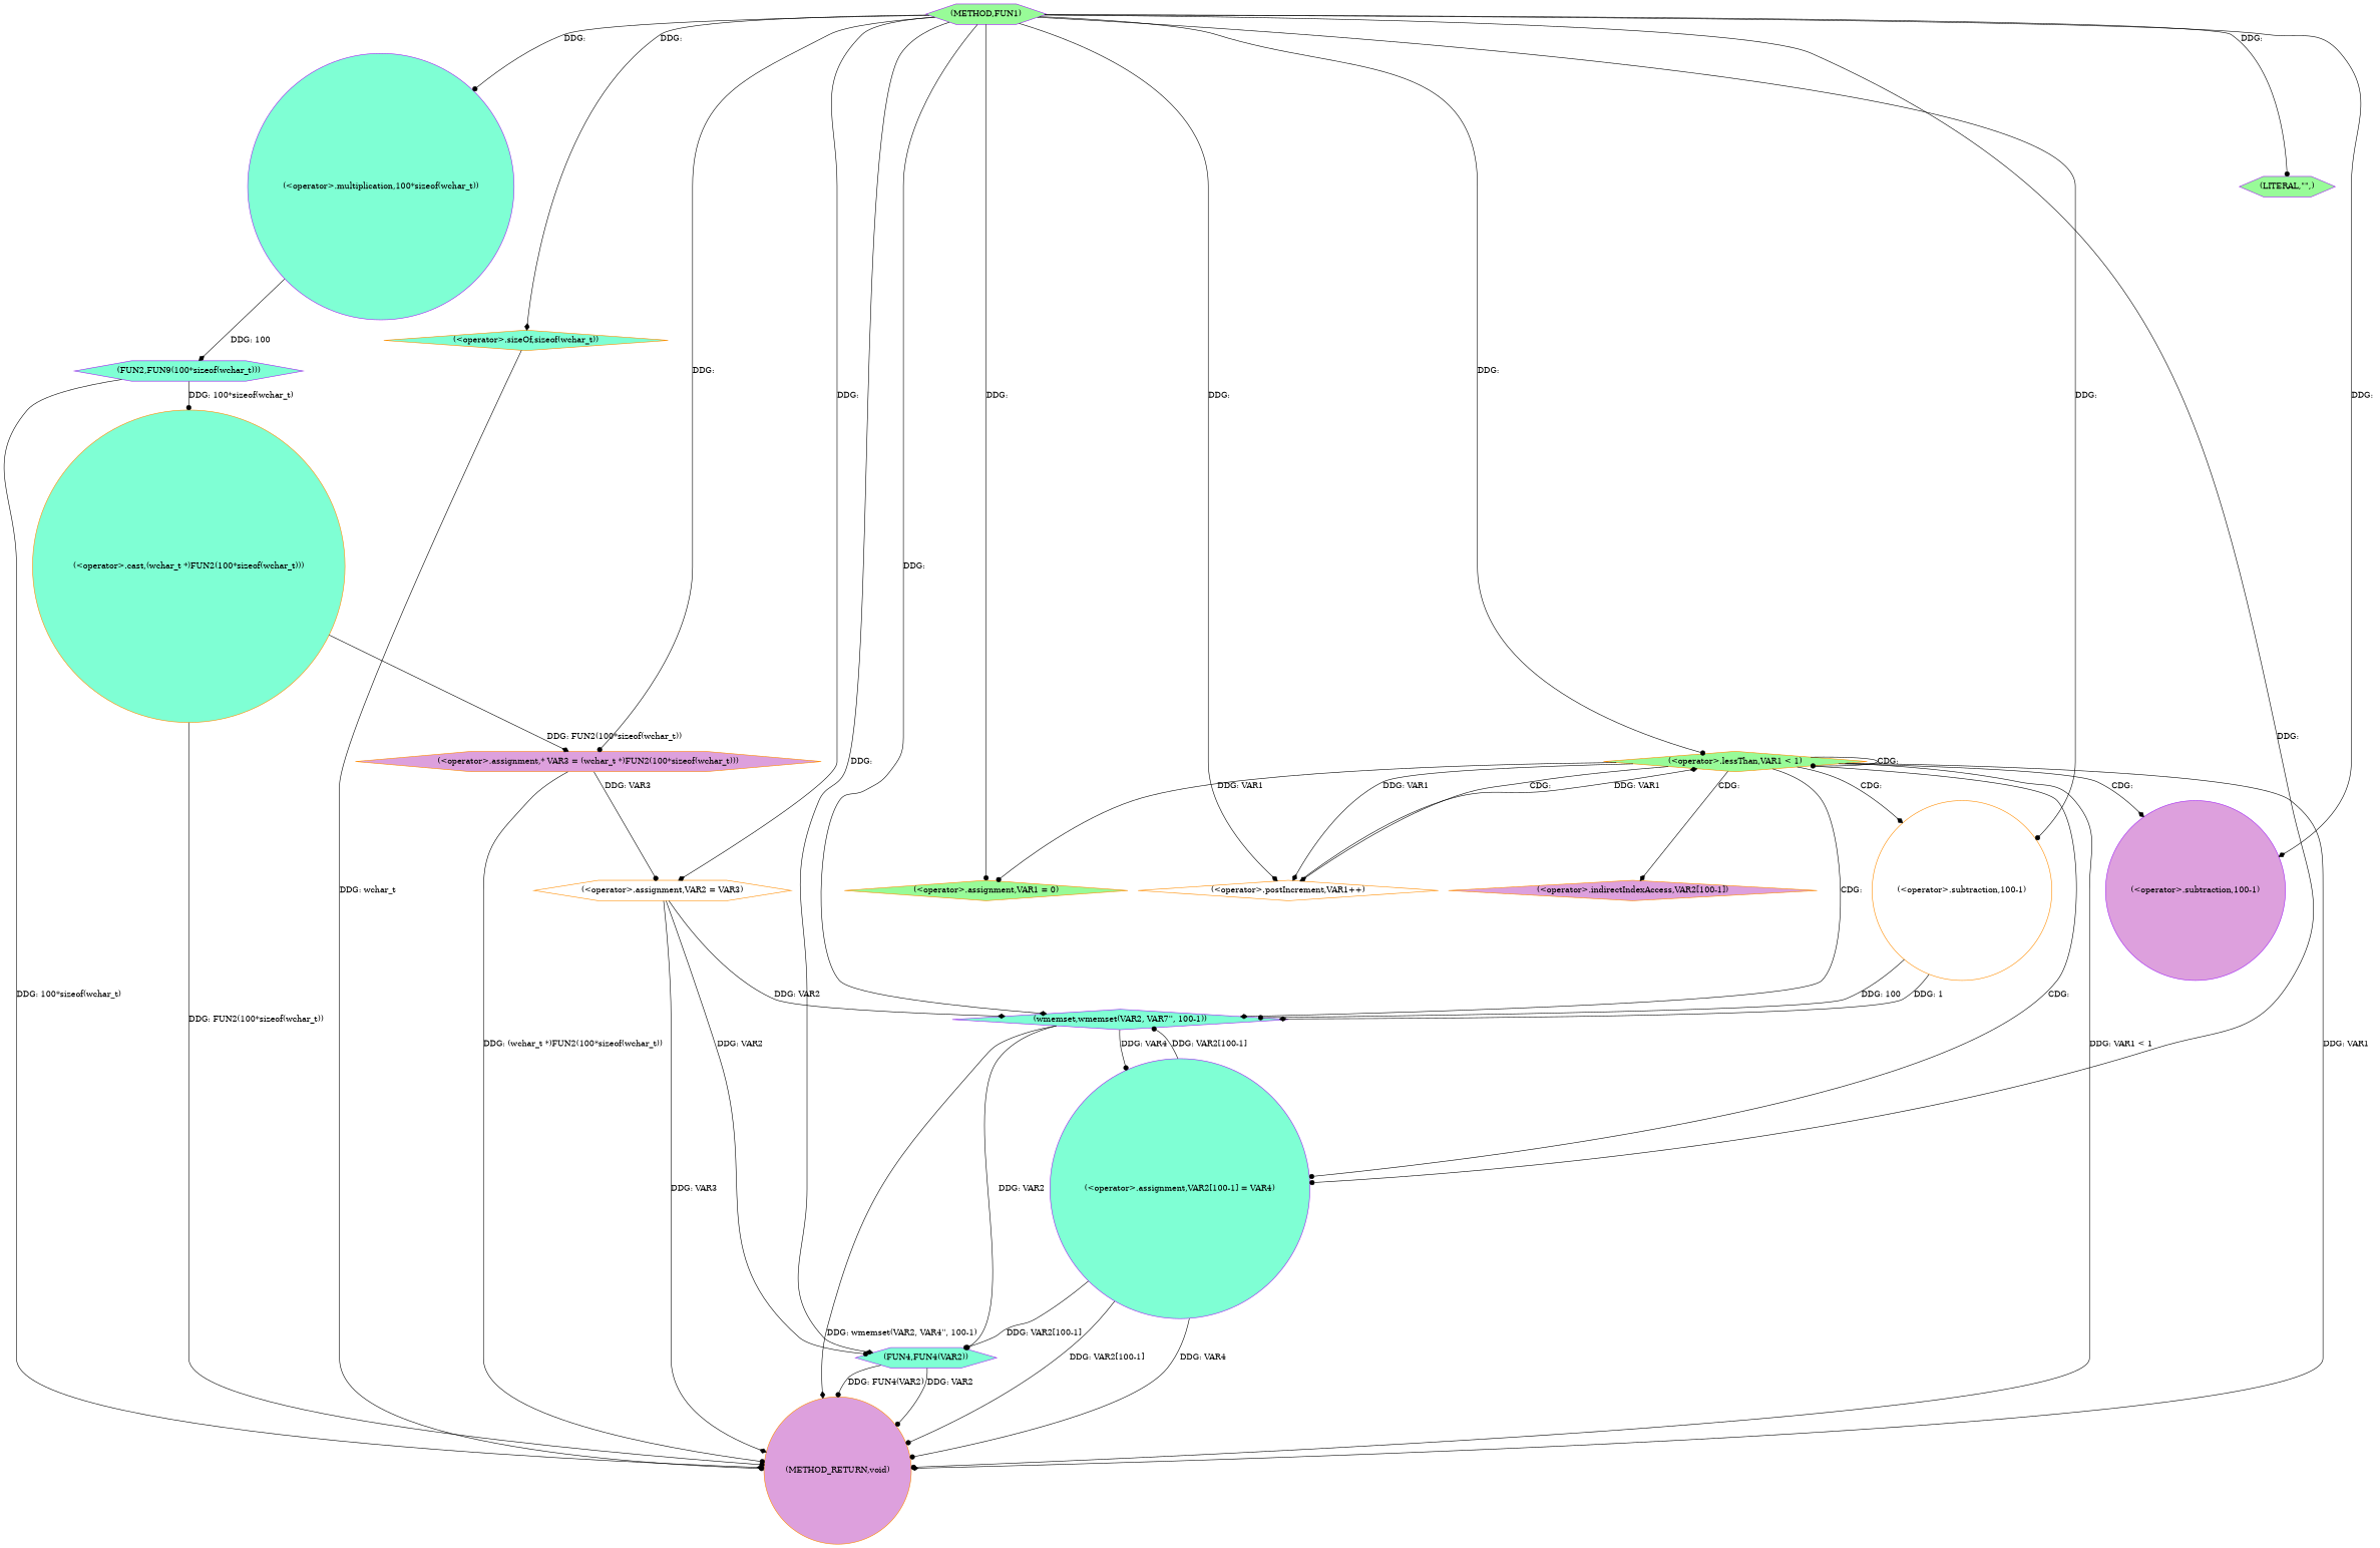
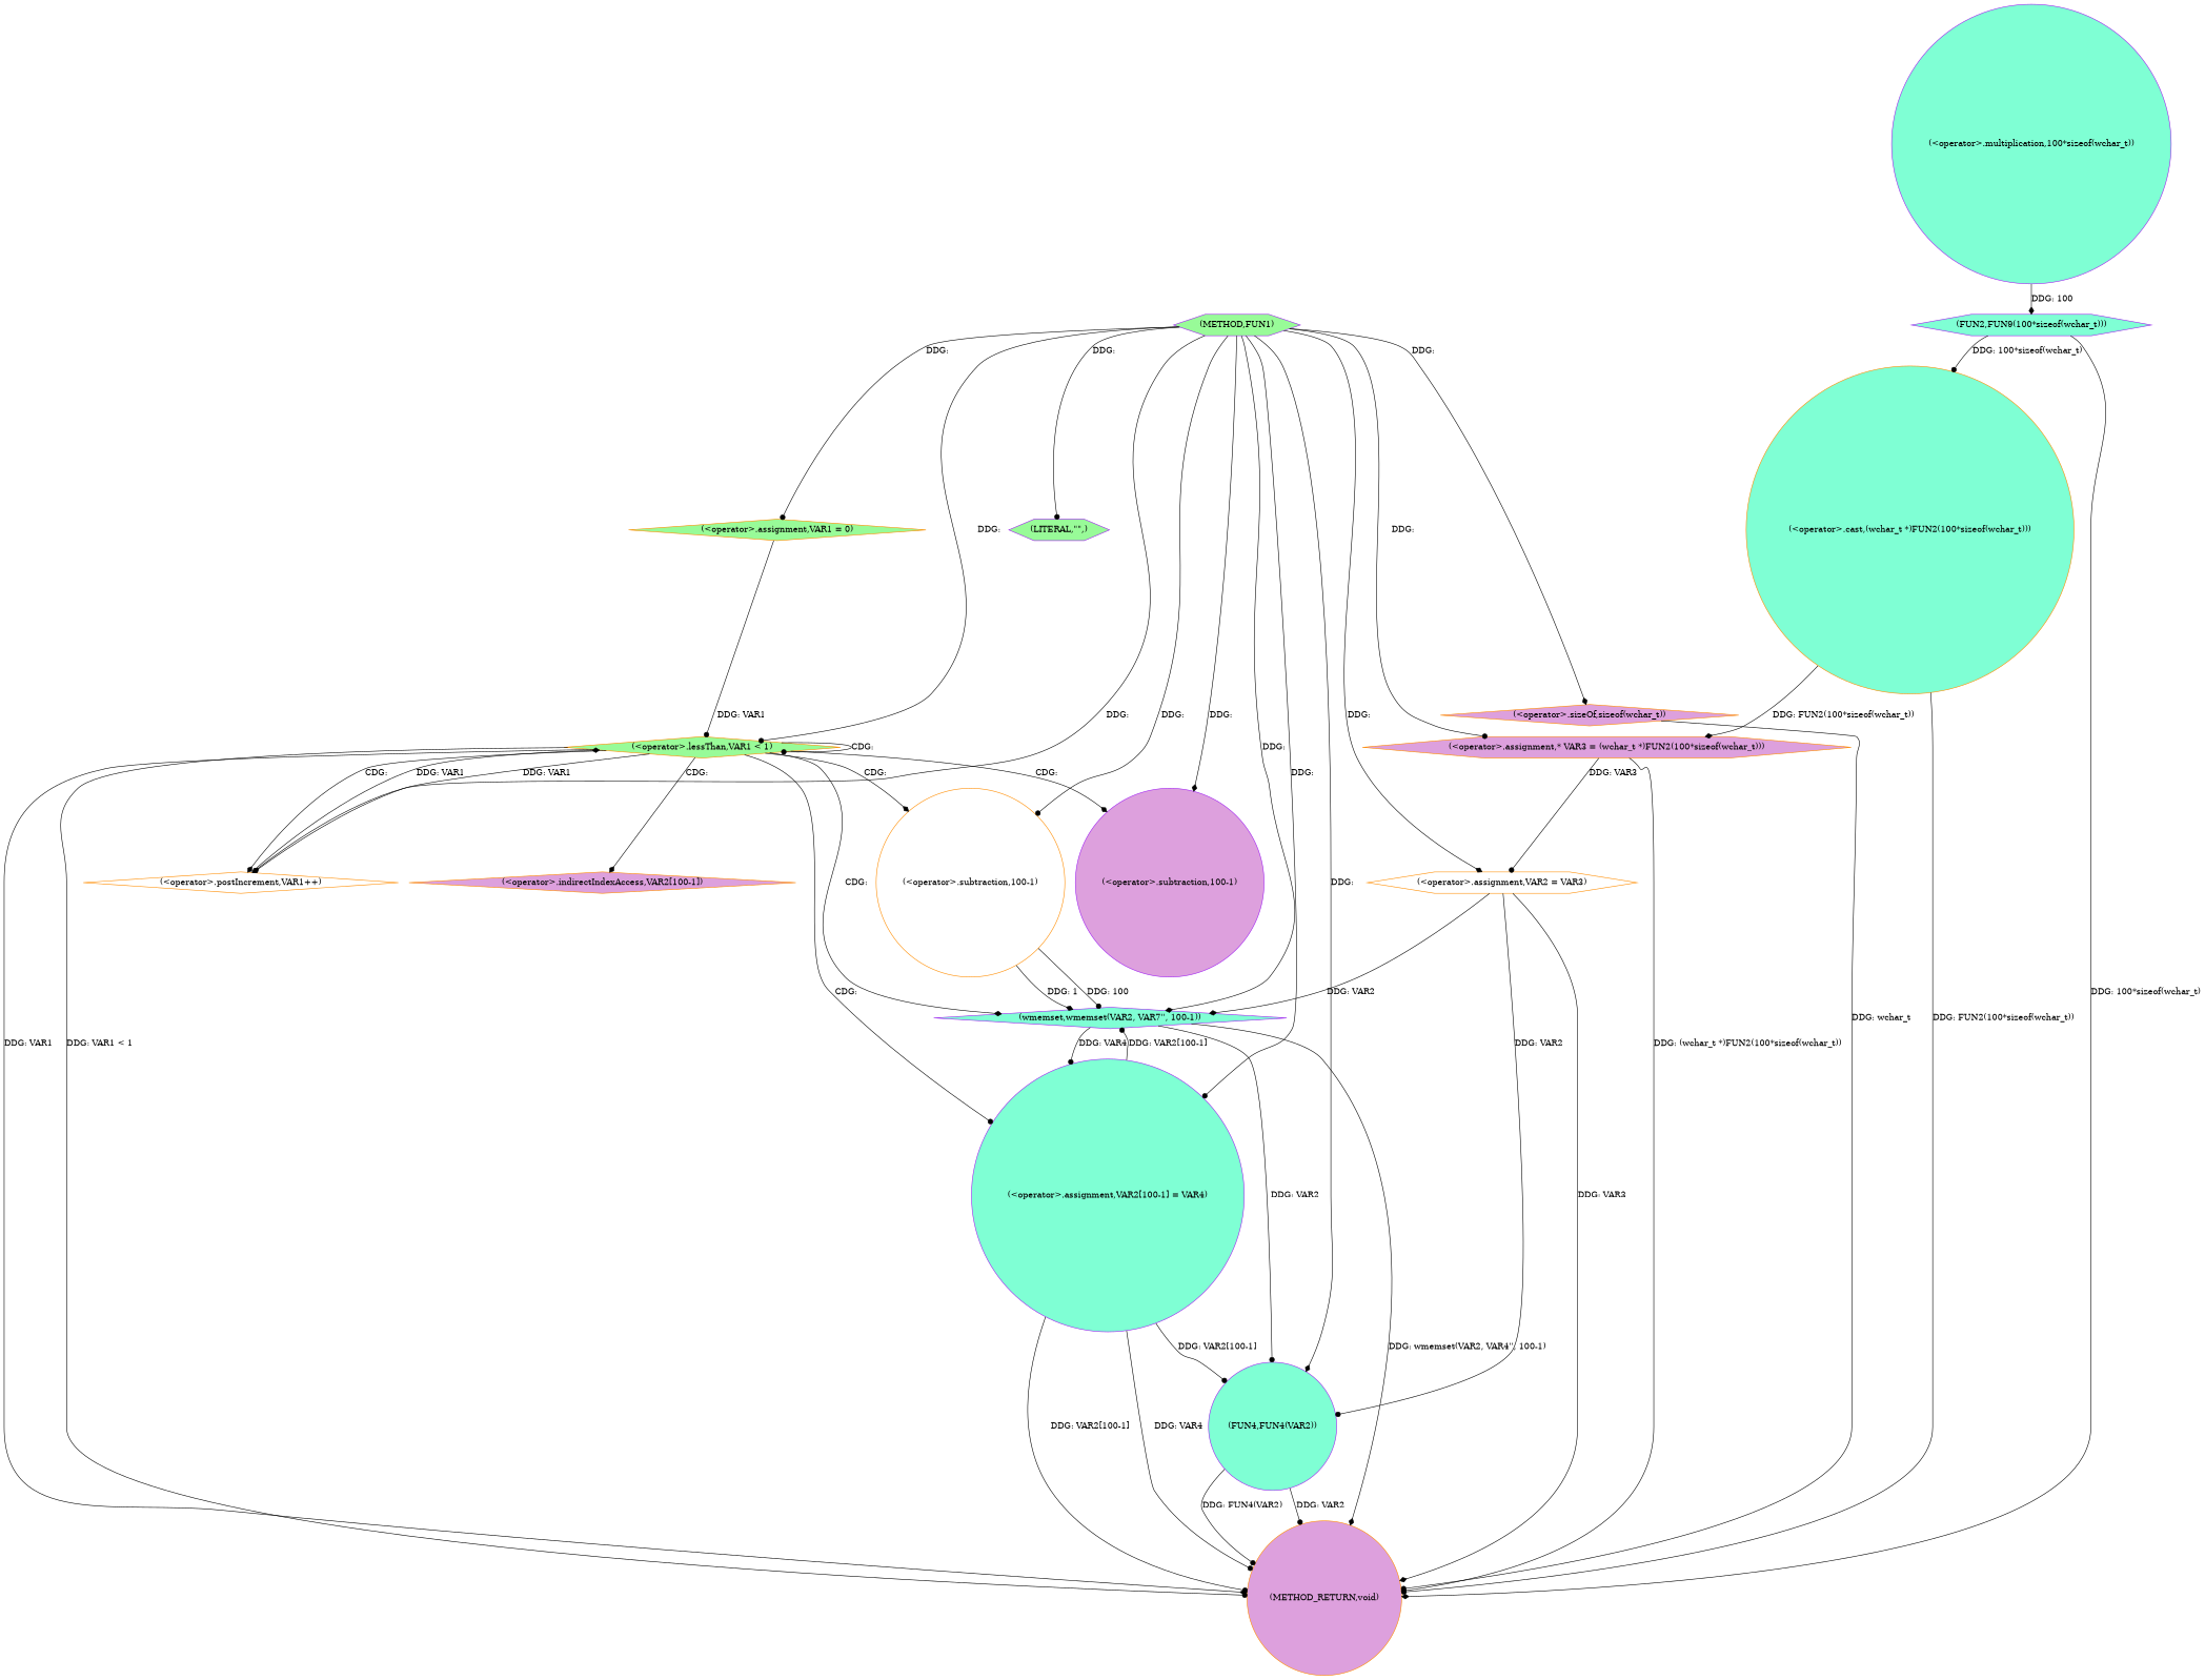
  digraph {
    node [color=darkorange fillcolor=aquamarine shape=circle style=filled]
    edge [arrowhead=dot]
    n1 [color=purple fillcolor=palegreen label="(METHOD,FUN1)" shape=hexagon]
    n2 [fillcolor=plum label="(<operator>.assignment,* VAR3 = (wchar_t *)FUN2(100*sizeof(wchar_t)))" shape=hexagon]
    n3 [color=purple label="(<operator>.multiplication,100*sizeof(wchar_t))"]
-   n4 [label="(<operator>.sizeOf,sizeof(wchar_t))" shape=diamond]
+   n4 [fillcolor=plum label="(<operator>.sizeOf,sizeof(wchar_t))" shape=diamond]
    n5 [fillcolor=white label="(<operator>.assignment,VAR2 = VAR3)" shape=hexagon]
    n6 [fillcolor=palegreen label="(<operator>.assignment,VAR1 = 0)" shape=diamond]
    n7 [fillcolor=palegreen label="(<operator>.lessThan,VAR1 < 1)" shape=diamond]
    n8 [fillcolor=white label="(<operator>.postIncrement,VAR1++)" shape=diamond]
    n9 [color=purple label="(wmemset,wmemset(VAR2, VAR7'', 100-1))" shape=diamond]
    n10 [fillcolor=white label="(<operator>.subtraction,100-1)"]
    n11 [color=purple label="(<operator>.assignment,VAR2[100-1] = VAR4)"]
    n12 [color=purple fillcolor=plum label="(<operator>.subtraction,100-1)"]
    n13 [color=purple fillcolor=palegreen label="(LITERAL,\"\",)" shape=hexagon]
-   n14 [color=purple label="(FUN4,FUN4(VAR2))" shape=hexagon]
+   n14 [color=purple label="(FUN4,FUN4(VAR2))"]
    n15 [fillcolor=plum label="(METHOD_RETURN,void)"]
    n16 [color=purple label="(FUN2,FUN9(100*sizeof(wchar_t)))" shape=hexagon]
    n17 [fillcolor=plum label="(<operator>.indirectIndexAccess,VAR2[100-1])" shape=diamond]
    n18 [label="(<operator>.cast,(wchar_t *)FUN2(100*sizeof(wchar_t)))"]
    n1 -> n2 [label="DDG: "]
-   n1 -> n3 [label="DDG: "]
    n1 -> n4 [arrowhead=diamond label="DDG: "]
    n1 -> n5 [arrowhead=diamond label="DDG: "]
    n1 -> n6 [label="DDG: "]
    n1 -> n7 [label="DDG: "]
    n1 -> n8 [arrowhead=diamond label="DDG: "]
    n1 -> n9 [arrowhead=diamond label="DDG: "]
    n1 -> n10 [label="DDG: "]
    n1 -> n11 [label="DDG: "]
    n1 -> n12 [arrowhead=diamond label="DDG: "]
    n1 -> n13 [label="DDG: "]
    n1 -> n14 [arrowhead=diamond label="DDG: "]
    n2 -> n5 [label="DDG: VAR3"]
    n2 -> n15 [label="DDG: (wchar_t *)FUN2(100*sizeof(wchar_t))"]
    n3 -> n16 [arrowhead=diamond label="DDG: 100"]
    n4 -> n15 [label="DDG: wchar_t"]
    n5 -> n9 [arrowhead=diamond label="DDG: VAR2"]
    n5 -> n14 [label="DDG: VAR2"]
    n5 -> n15 [arrowhead=diamond label="DDG: VAR3"]
-   n7 -> n6 [label="DDG: VAR1"]
+   n6 -> n7 [label="DDG: VAR1"]
    n7 -> n7 [label="CDG: "]
    n7 -> n8 [arrowhead=diamond label="DDG: VAR1"]
    n7 -> n8 [arrowhead=diamond label="CDG: "]
    n7 -> n9 [arrowhead=diamond label="CDG: "]
    n7 -> n10 [arrowhead=diamond label="CDG: "]
    n7 -> n11 [label="CDG: "]
    n7 -> n12 [arrowhead=diamond label="CDG: "]
    n7 -> n15 [label="DDG: VAR1 < 1"]
    n7 -> n15 [arrowhead=diamond label="DDG: VAR1"]
    n7 -> n17 [arrowhead=diamond label="CDG: "]
    n8 -> n7 [arrowhead=diamond label="DDG: VAR1"]
    n9 -> n11 [label="DDG: VAR4"]
    n9 -> n14 [label="DDG: VAR2"]
    n9 -> n15 [arrowhead=diamond label="DDG: wmemset(VAR2, VAR4'', 100-1)"]
    n10 -> n9 [label="DDG: 100"]
    n10 -> n9 [arrowhead=diamond label="DDG: 1"]
    n11 -> n9 [label="DDG: VAR2[100-1]"]
    n11 -> n14 [label="DDG: VAR2[100-1]"]
    n11 -> n15 [label="DDG: VAR4"]
    n11 -> n15 [label="DDG: VAR2[100-1]"]
    n14 -> n15 [label="DDG: FUN4(VAR2)"]
    n14 -> n15 [label="DDG: VAR2"]
    n16 -> n15 [arrowhead=diamond label="DDG: 100*sizeof(wchar_t)"]
    n16 -> n18 [label="DDG: 100*sizeof(wchar_t)"]
    n18 -> n2 [arrowhead=diamond label="DDG: FUN2(100*sizeof(wchar_t))"]
    n18 -> n15 [label="DDG: FUN2(100*sizeof(wchar_t))"]
  }
